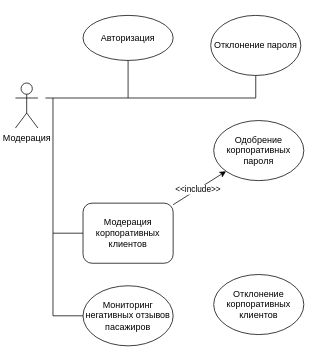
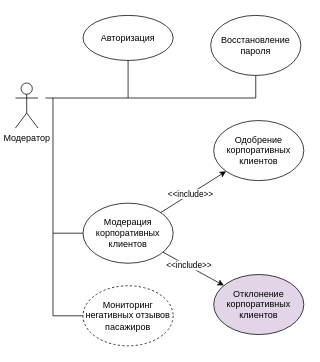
  <mxCell id="0" />
  <mxCell id="1" parent="0" />
- <mxCell id="2" value="Модерация" style="shape=umlActor;verticalLabelPosition=bottom;verticalAlign=top;html=1;outlineConnect=0;" vertex="1" parent="1"><mxGeometry x="20" y="110" width="30" height="60" as="geometry" /></mxCell>
+ <mxCell id="2" value="Модератор" style="shape=umlActor;verticalLabelPosition=bottom;verticalAlign=top;html=1;outlineConnect=0;" vertex="1" parent="1"><mxGeometry x="20" y="110" width="30" height="60" as="geometry" /></mxCell>
  <mxCell id="3" value="Авторизация" style="ellipse;whiteSpace=wrap;html=1;" vertex="1" parent="1"><mxGeometry x="110" y="20" width="120" height="60" as="geometry" /></mxCell>
- <mxCell id="4" value="Модерация корпоративных клиентов" style="whiteSpace=wrap;html=1;rounded=1;" vertex="1" parent="1"><mxGeometry x="110" y="270" width="120" height="80" as="geometry" /></mxCell>
- <mxCell id="5" value="Отклонение пароля" style="ellipse;whiteSpace=wrap;html=1;" vertex="1" parent="1"><mxGeometry x="280" y="20" width="120" height="80" as="geometry" /></mxCell>
- <mxCell id="6" value="Одобрение корпоративных пароля" style="ellipse;whiteSpace=wrap;html=1;" vertex="1" parent="1"><mxGeometry x="284" y="160" width="120" height="80" as="geometry" /></mxCell>
- <mxCell id="7" value="Отклонение корпоративных клиентов" style="ellipse;whiteSpace=wrap;html=1;" vertex="1" parent="1"><mxGeometry x="284" y="365" width="120" height="80" as="geometry" /></mxCell>
- <mxCell id="8" value="Мониторинг негативных отзывов пасажиров" style="ellipse;whiteSpace=wrap;html=1;" vertex="1" parent="1"><mxGeometry x="110" y="380" width="120" height="80" as="geometry" /></mxCell>
+ <mxCell id="4" value="Модерация корпоративных клиентов" style="ellipse;whiteSpace=wrap;html=1;" vertex="1" parent="1"><mxGeometry x="110" y="270" width="120" height="80" as="geometry" /></mxCell>
+ <mxCell id="5" value="Восстановление пароля" style="ellipse;whiteSpace=wrap;html=1;" vertex="1" parent="1"><mxGeometry x="280" y="20" width="120" height="80" as="geometry" /></mxCell>
+ <mxCell id="6" value="Одобрение корпоративных клиентов" style="ellipse;whiteSpace=wrap;html=1;" vertex="1" parent="1"><mxGeometry x="284" y="160" width="120" height="80" as="geometry" /></mxCell>
+ <mxCell id="7" value="Отклонение корпоративных клиентов" style="ellipse;whiteSpace=wrap;html=1;fillColor=#e1d5e7;" vertex="1" parent="1"><mxGeometry x="284" y="365" width="120" height="80" as="geometry" /></mxCell>
+ <mxCell id="8" value="Мониторинг негативных отзывов пасажиров" style="ellipse;whiteSpace=wrap;html=1;dashed=1;" vertex="1" parent="1"><mxGeometry x="110" y="380" width="120" height="80" as="geometry" /></mxCell>
  <mxCell id="9" value="" style="endArrow=none;html=1;rounded=0;" edge="1" parent="1"><mxGeometry width="50" height="50" relative="1" as="geometry"><mxPoint x="340" y="130" as="sourcePoint" /><mxPoint x="60" y="130" as="targetPoint" /></mxGeometry></mxCell>
  <mxCell id="10" value="" style="endArrow=none;html=1;rounded=0;entryX=0.5;entryY=1;entryDx=0;entryDy=0;" edge="1" parent="1" target="5"><mxGeometry width="50" height="50" relative="1" as="geometry"><mxPoint x="340" y="130" as="sourcePoint" /><mxPoint x="460" y="200" as="targetPoint" /></mxGeometry></mxCell>
  <mxCell id="11" value="" style="endArrow=none;html=1;rounded=0;entryX=0.5;entryY=1;entryDx=0;entryDy=0;" edge="1" parent="1" target="3"><mxGeometry width="50" height="50" relative="1" as="geometry"><mxPoint x="170" y="130" as="sourcePoint" /><mxPoint x="200" y="100" as="targetPoint" /></mxGeometry></mxCell>
  <mxCell id="12" value="" style="endArrow=none;html=1;rounded=0;exitX=0;exitY=0.5;exitDx=0;exitDy=0;" edge="1" parent="1" source="4"><mxGeometry width="50" height="50" relative="1" as="geometry"><mxPoint x="70" y="240" as="sourcePoint" /><mxPoint x="70" y="130" as="targetPoint" /><Array as="points"><mxPoint x="70" y="310" /></Array></mxGeometry></mxCell>
  <mxCell id="13" value="" style="endArrow=classic;html=1;rounded=0;" edge="1" parent="1" source="4" target="6"><mxGeometry width="50" height="50" relative="1" as="geometry"><mxPoint x="410" y="250" as="sourcePoint" /><mxPoint x="460" y="200" as="targetPoint" /><Array as="points" /></mxGeometry></mxCell>
  <mxCell id="14" value="&amp;lt;&amp;lt;include&amp;gt;&amp;gt;" style="edgeLabel;html=1;align=center;verticalAlign=middle;resizable=0;points=[];" vertex="1" connectable="0" parent="13"><mxGeometry x="-0.098" relative="1" as="geometry"><mxPoint as="offset" /></mxGeometry></mxCell>
+ <mxCell id="15" value="" style="endArrow=classic;html=1;rounded=0;" edge="1" parent="1" source="4" target="7"><mxGeometry width="50" height="50" relative="1" as="geometry"><mxPoint x="180" y="280" as="sourcePoint" /><mxPoint x="180" y="260" as="targetPoint" /><Array as="points" /></mxGeometry></mxCell>
+ <mxCell id="16" value="&amp;lt;&amp;lt;include&amp;gt;&amp;gt;" style="edgeLabel;html=1;align=center;verticalAlign=middle;resizable=0;points=[];" vertex="1" connectable="0" parent="15"><mxGeometry x="-0.173" y="1" relative="1" as="geometry"><mxPoint as="offset" /></mxGeometry></mxCell>
  <mxCell id="17" value="" style="endArrow=none;html=1;rounded=0;" edge="1" parent="1" target="8"><mxGeometry width="50" height="50" relative="1" as="geometry"><mxPoint x="70" y="310" as="sourcePoint" /><mxPoint x="460" y="200" as="targetPoint" /><Array as="points"><mxPoint x="70" y="420" /></Array></mxGeometry></mxCell>
